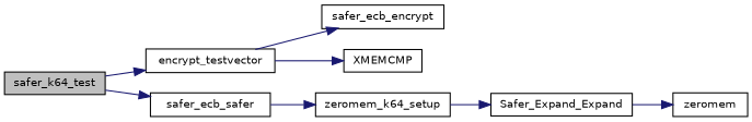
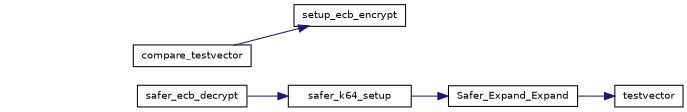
  digraph {
    rankdir=LR
    node [color=black fillcolor=white fontname=Helvetica fontsize=10 shape=record style=filled]
    edge [color=midnightblue fontname=Helvetica fontsize=10 labelfontname=Helvetica labelfontsize=10 style=solid]
-   n1 [fillcolor=grey75 fontcolor=black height=0.2 label=safer_k64_test width=0.4]
-   n2 [height=0.2 label=encrypt_testvector width=0.4]
-   n3 [height=0.2 label=safer_ecb_safer width=0.4]
-   n4 [height=0.2 label=safer_ecb_encrypt width=0.4]
-   n5 [height=0.2 label=XMEMCMP width=0.4]
-   n6 [height=0.2 label=zeromem_k64_setup width=0.4]
+   n2 [height=0.2 label=compare_testvector width=0.4]
+   n3 [height=0.2 label=safer_ecb_decrypt width=0.4]
+   n4 [height=0.2 label=setup_ecb_encrypt width=0.4]
+   n6 [height=0.2 label=safer_k64_setup width=0.4]
    n7 [height=0.2 label=Safer_Expand_Expand width=0.4]
-   n8 [height=0.2 label=zeromem width=0.4]
-   n1 -> n2
-   n1 -> n3
+   n8 [height=0.2 label=testvector width=0.4]
    n2 -> n4
-   n2 -> n5
    n3 -> n6
    n6 -> n7
    n7 -> n8
  }
